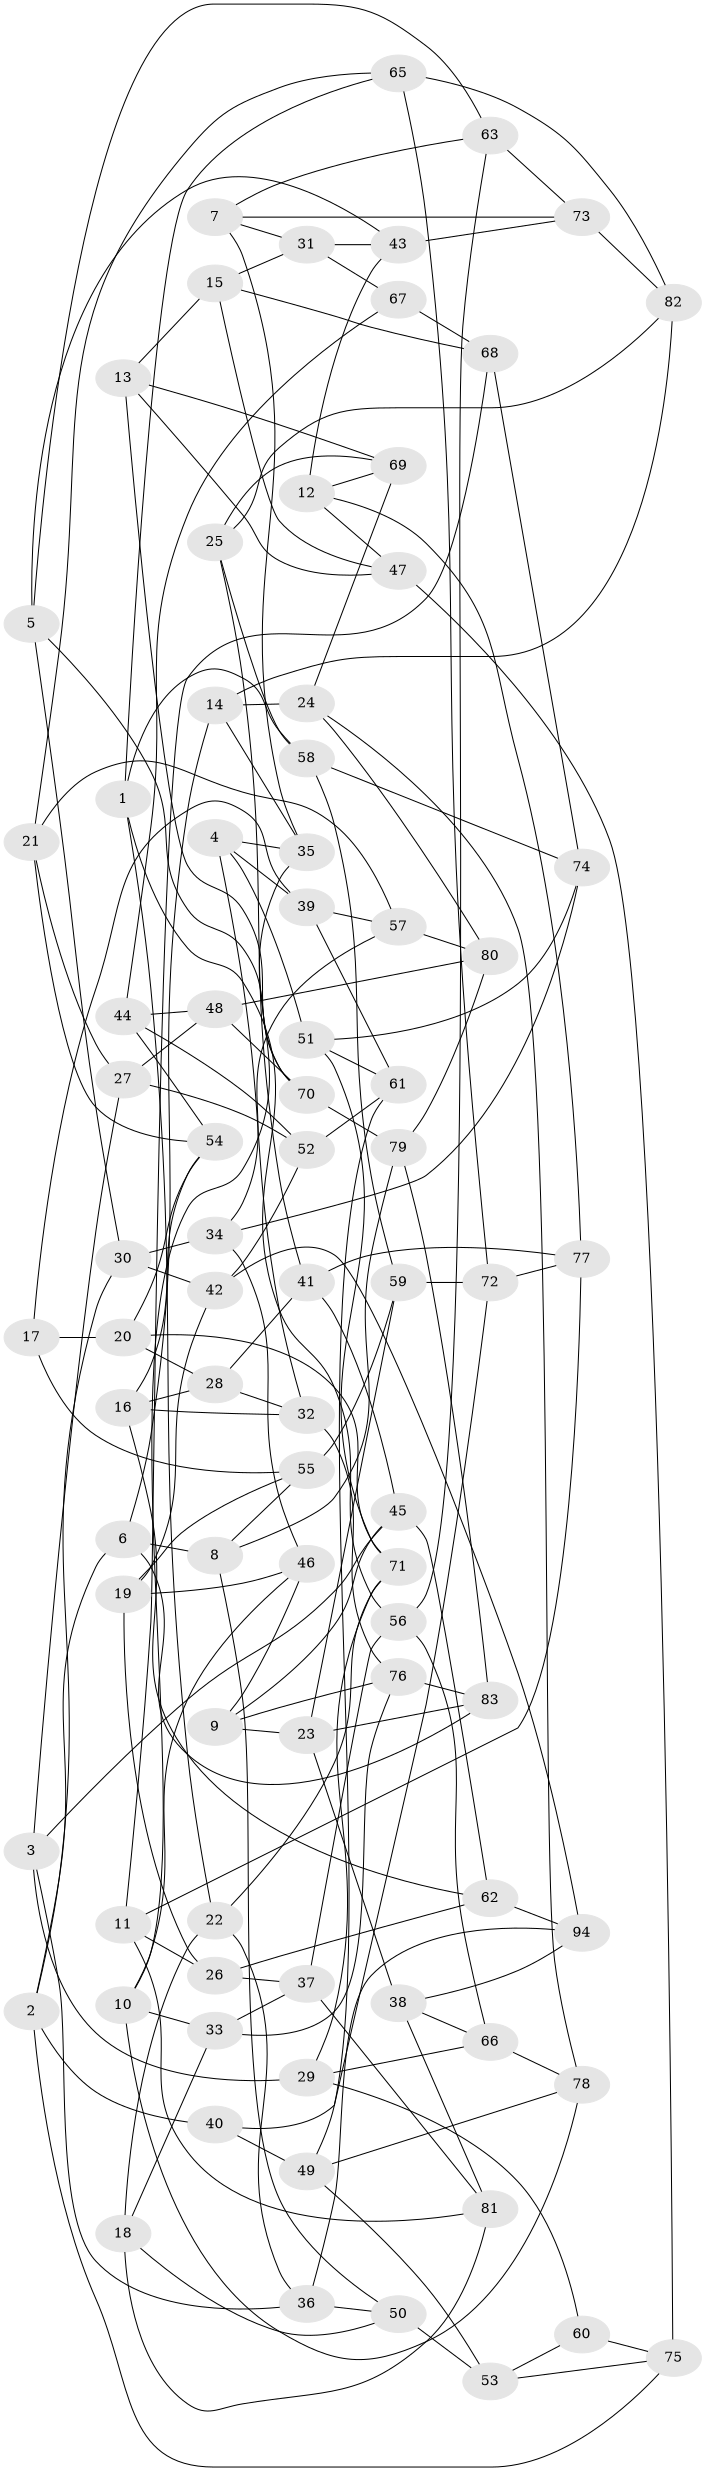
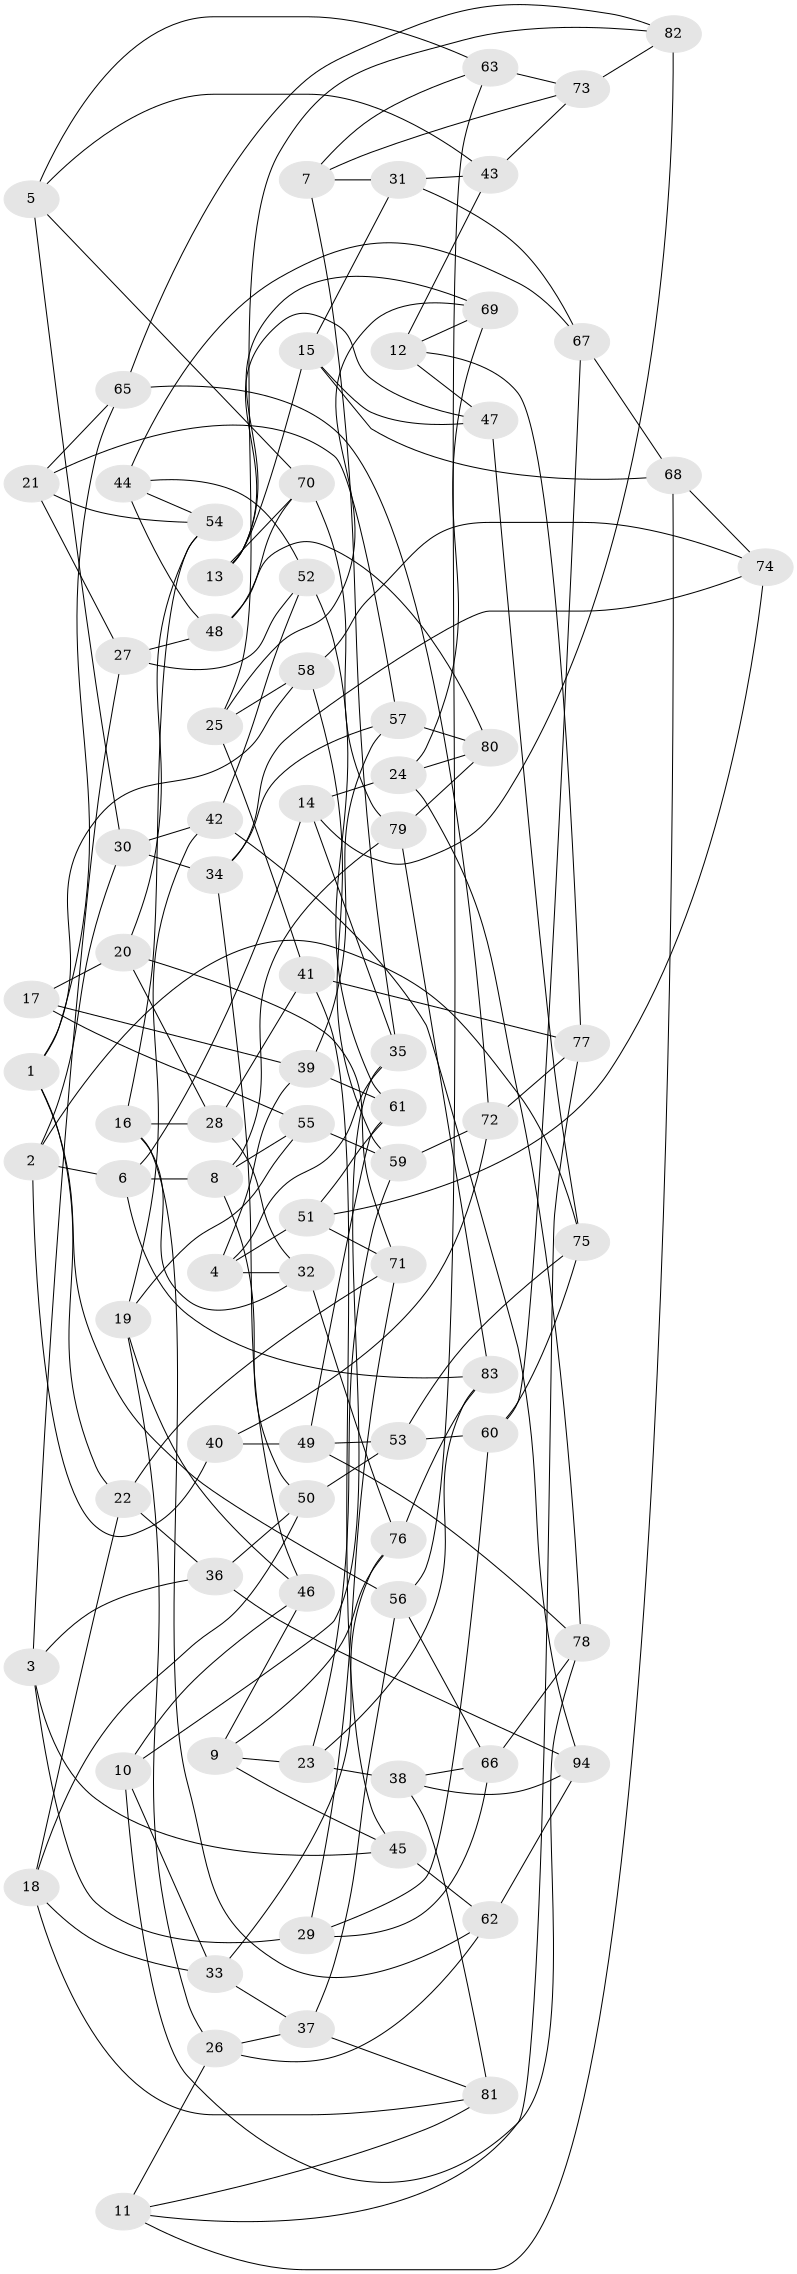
  graph {
    fontname="DejaVu Serif"
    rankdir=LR
    node [color=gray90 fontname="DejaVu Serif" style=filled]
    edge [fontname="DejaVu Serif"]
    1
    22
    56
    58
    65
    36
    71
    63
    66
    59
    74
    82
    72
    2
    6
    30
    40
    75
    8
    14
    83
    42
    34
    49
    3
    27
    29
    45
    48
    52
    60
    50
    n33 [label=94]
    62
    4
    32
    35
    39
    51
    76
    57
    61
    5
    43
    70
    73
    79
    55
    24
    7
    31
    67
    53
    80
    9
    23
    46
    38
    10
    33
    78
    37
    11
    26
    68
    77
    81
    12
    47
    69
    13
    15
    16
    28
    54
    41
    17
    20
    18
    19
    21
    25
    44
    1 -- 22
    1 -- 56
    1 -- 58
    1 -- 65
    22 -- 36
    22 -- 71
    56 -- 63
    56 -- 66
    58 -- 59
    58 -- 74
    65 -- 82
    65 -- 72
    36 -- 50
    36 -- n33
    63 -- 73
    66 -- 78
    59 -- 72
    72 -- 77
    2 -- 6
    2 -- 30
    2 -- 40
    2 -- 75
    6 -- 8
    6 -- 14
    6 -- 83
    30 -- 42
    30 -- 34
    40 -- 72
    40 -- 49
    8 -- 50
    8 -- 79
    8 -- 55
    14 -- 82
    14 -- 35
    14 -- 24
    42 -- 52
    42 -- n33
    34 -- 74
    34 -- 57
    34 -- 46
    49 -- 61
    49 -- 53
    49 -- 78
    3 -- 36
    3 -- 27
    3 -- 29
    3 -- 45
    27 -- 48
    27 -- 52
    29 -- 71
    29 -- 66
    29 -- 60
    45 -- 62
    48 -- 70
    48 -- 80
    52 -- 61
    60 -- 75
+   60 -- 67
    50 -- 53
    62 -- n33
    4 -- 32
    4 -- 35
    4 -- 39
    4 -- 51
    32 -- 76
    39 -- 57
    39 -- 61
    51 -- 71
    51 -- 74
    51 -- 61
    76 -- 83
    57 -- 80
    5 -- 63
    5 -- 30
    5 -- 43
    5 -- 70
    43 -- 73
    70 -- 79
    73 -- 82
    79 -- 83
    79 -- 80
    55 -- 59
    24 -- 80
    24 -- 78
    24 -- 69
    7 -- 63
    7 -- 35
    7 -- 73
    7 -- 31
    31 -- 43
    31 -- 67
    67 -- 68
    53 -- 75
    53 -- 60
    9 -- 45
    9 -- 76
    9 -- 23
    9 -- 46
    23 -- 59
    23 -- 83
    23 -- 38
    38 -- 66
    38 -- n33
    38 -- 81
    10 -- 35
    10 -- 46
    10 -- 33
    10 -- 78
    33 -- 76
    33 -- 37
    37 -- 56
    37 -- 81
    11 -- 26
    11 -- 68
    11 -- 77
    11 -- 81
    26 -- 62
    26 -- 37
    68 -- 74
    12 -- 43
    12 -- 77
    12 -- 47
    12 -- 69
    47 -- 75
    13 -- 70
    13 -- 47
    13 -- 69
    13 -- 15
    15 -- 31
    15 -- 68
    15 -- 47
    16 -- 62
    16 -- 32
    16 -- 28
    16 -- 54
    28 -- 32
    28 -- 41
    41 -- 45
    41 -- 77
    17 -- 39
    17 -- 55
    17 -- 20
    20 -- 71
    20 -- 28
    20 -- 54
    18 -- 22
    18 -- 50
    18 -- 33
    18 -- 81
    19 -- 42
    19 -- 55
    19 -- 46
    19 -- 26
    21 -- 65
    21 -- 27
    21 -- 57
    21 -- 54
    25 -- 58
    25 -- 82
    25 -- 69
    25 -- 41
    44 -- 48
    44 -- 52
    44 -- 67
    44 -- 54
  }
